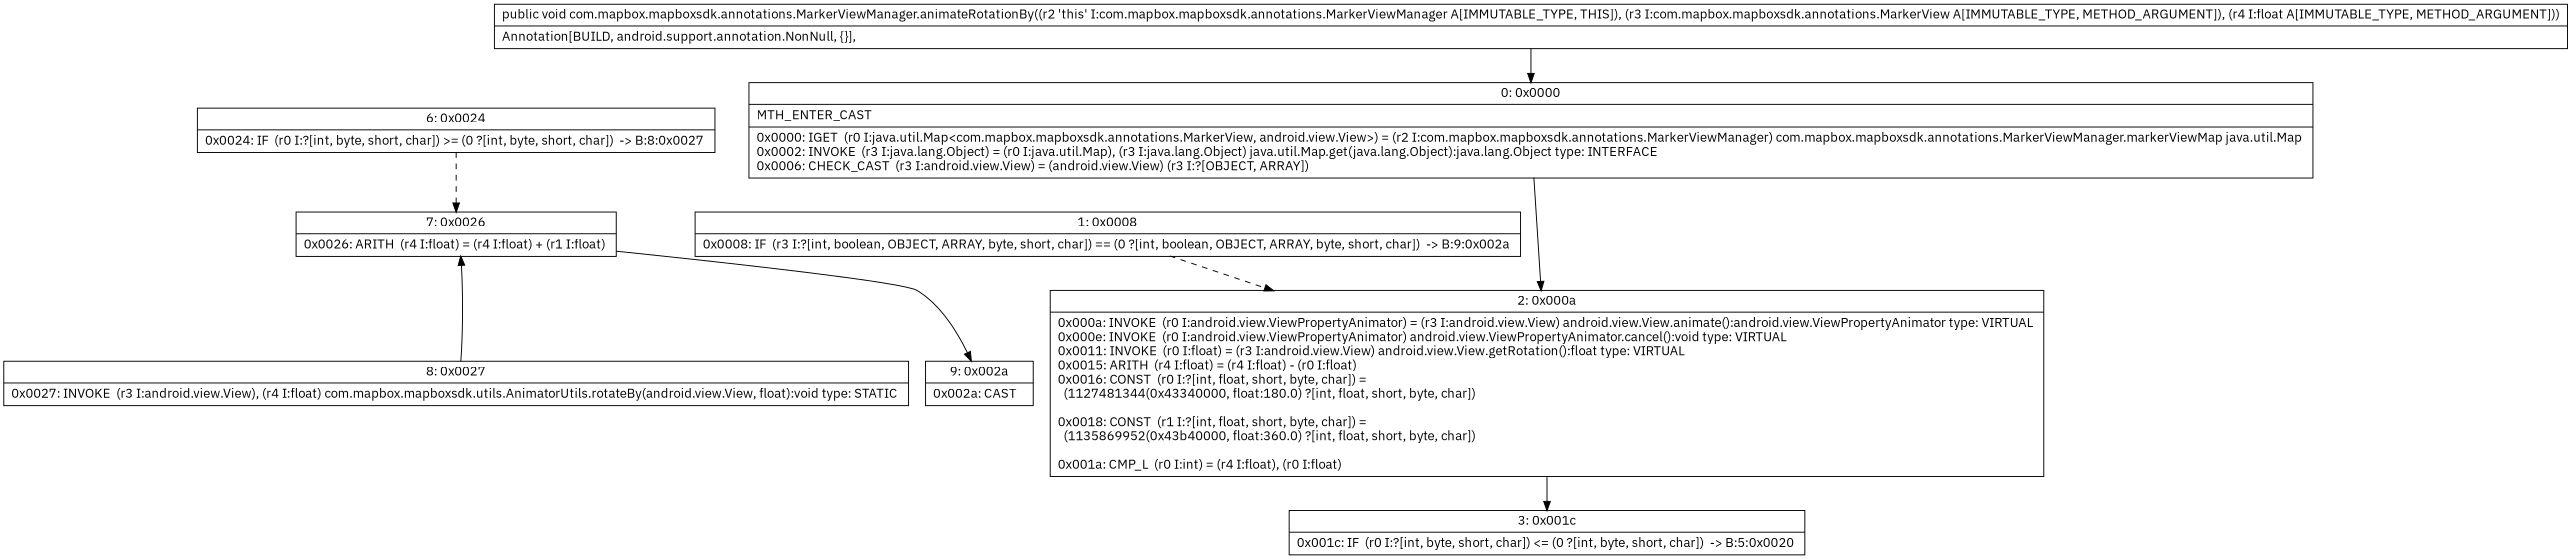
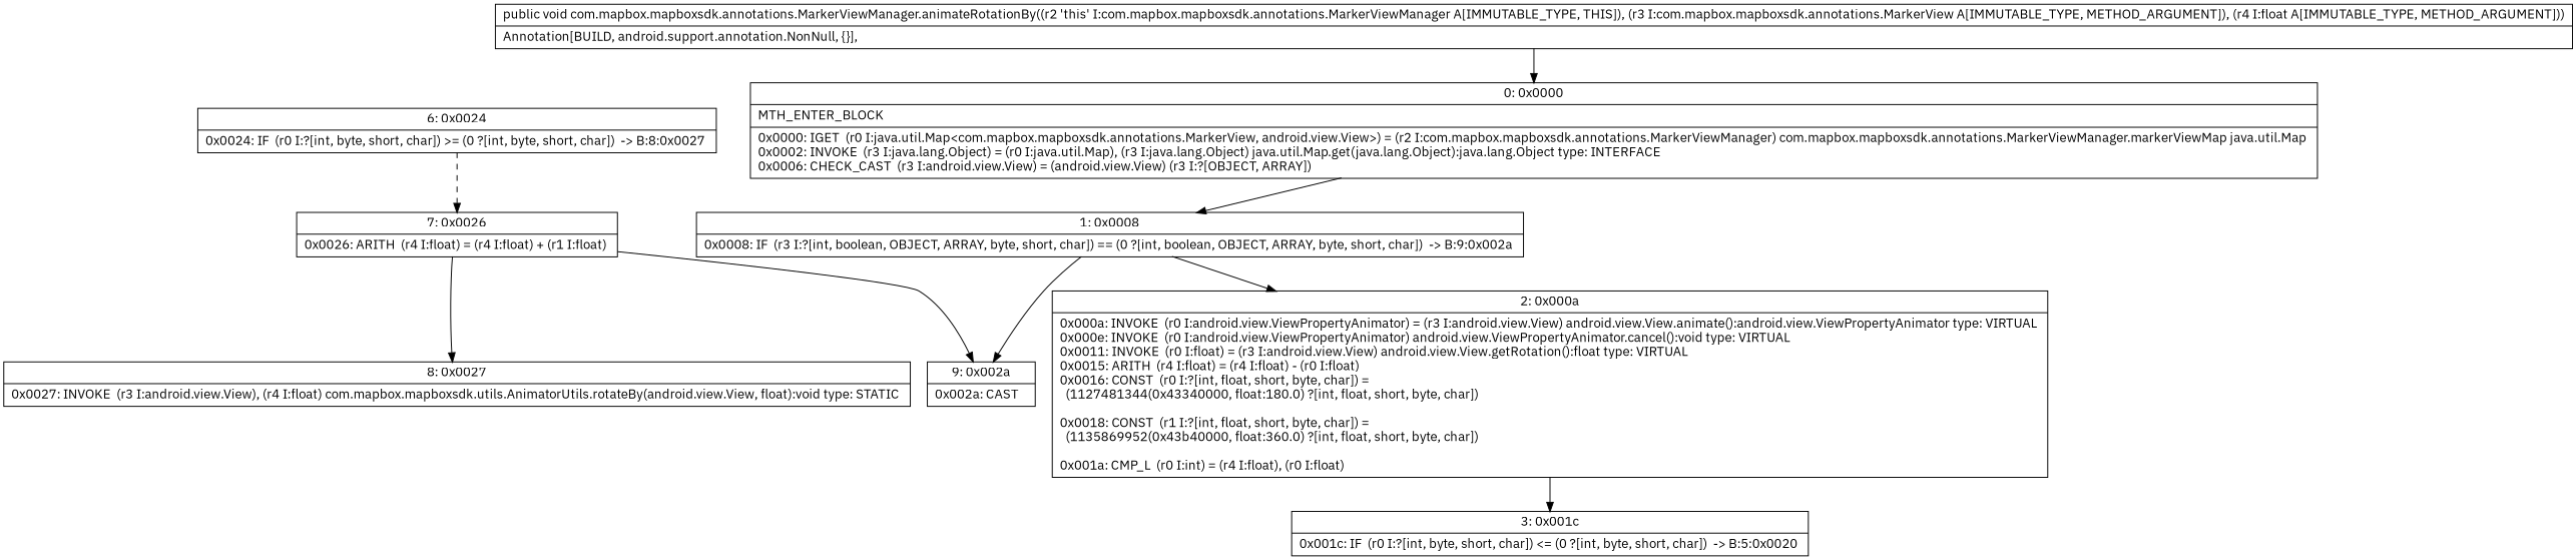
  digraph {
    fontname="IBM Plex Sans"
    node [fontname="IBM Plex Sans" shape=record]
    edge [fontname="IBM Plex Sans"]
-   n1 [label="{0\:\ 0x0000|MTH_ENTER_CAST\l|0x0000: IGET  (r0 I:java.util.Map\<com.mapbox.mapboxsdk.annotations.MarkerView, android.view.View\>) = (r2 I:com.mapbox.mapboxsdk.annotations.MarkerViewManager) com.mapbox.mapboxsdk.annotations.MarkerViewManager.markerViewMap java.util.Map \l0x0002: INVOKE  (r3 I:java.lang.Object) = (r0 I:java.util.Map), (r3 I:java.lang.Object) java.util.Map.get(java.lang.Object):java.lang.Object type: INTERFACE \l0x0006: CHECK_CAST  (r3 I:android.view.View) = (android.view.View) (r3 I:?[OBJECT, ARRAY]) \l}"]
+   n1 [label="{0\:\ 0x0000|MTH_ENTER_BLOCK\l|0x0000: IGET  (r0 I:java.util.Map\<com.mapbox.mapboxsdk.annotations.MarkerView, android.view.View\>) = (r2 I:com.mapbox.mapboxsdk.annotations.MarkerViewManager) com.mapbox.mapboxsdk.annotations.MarkerViewManager.markerViewMap java.util.Map \l0x0002: INVOKE  (r3 I:java.lang.Object) = (r0 I:java.util.Map), (r3 I:java.lang.Object) java.util.Map.get(java.lang.Object):java.lang.Object type: INTERFACE \l0x0006: CHECK_CAST  (r3 I:android.view.View) = (android.view.View) (r3 I:?[OBJECT, ARRAY]) \l}"]
    n2 [label="{1\:\ 0x0008|0x0008: IF  (r3 I:?[int, boolean, OBJECT, ARRAY, byte, short, char]) == (0 ?[int, boolean, OBJECT, ARRAY, byte, short, char])  \-\> B:9:0x002a \l}"]
    n3 [label="{2\:\ 0x000a|0x000a: INVOKE  (r0 I:android.view.ViewPropertyAnimator) = (r3 I:android.view.View) android.view.View.animate():android.view.ViewPropertyAnimator type: VIRTUAL \l0x000e: INVOKE  (r0 I:android.view.ViewPropertyAnimator) android.view.ViewPropertyAnimator.cancel():void type: VIRTUAL \l0x0011: INVOKE  (r0 I:float) = (r3 I:android.view.View) android.view.View.getRotation():float type: VIRTUAL \l0x0015: ARITH  (r4 I:float) = (r4 I:float) \- (r0 I:float) \l0x0016: CONST  (r0 I:?[int, float, short, byte, char]) = \l  (1127481344(0x43340000, float:180.0) ?[int, float, short, byte, char])\l \l0x0018: CONST  (r1 I:?[int, float, short, byte, char]) = \l  (1135869952(0x43b40000, float:360.0) ?[int, float, short, byte, char])\l \l0x001a: CMP_L  (r0 I:int) = (r4 I:float), (r0 I:float) \l}"]
    n4 [label="{9\:\ 0x002a|0x002a: CAST   \l}"]
    n5 [label="{3\:\ 0x001c|0x001c: IF  (r0 I:?[int, byte, short, char]) \<= (0 ?[int, byte, short, char])  \-\> B:5:0x0020 \l}"]
    n6 [label="{8\:\ 0x0027|0x0027: INVOKE  (r3 I:android.view.View), (r4 I:float) com.mapbox.mapboxsdk.utils.AnimatorUtils.rotateBy(android.view.View, float):void type: STATIC \l}"]
    n7 [label="{6\:\ 0x0024|0x0024: IF  (r0 I:?[int, byte, short, char]) \>= (0 ?[int, byte, short, char])  \-\> B:8:0x0027 \l}"]
    n8 [label="{7\:\ 0x0026|0x0026: ARITH  (r4 I:float) = (r4 I:float) + (r1 I:float) \l}"]
    n9 [label="{public void com.mapbox.mapboxsdk.annotations.MarkerViewManager.animateRotationBy((r2 'this' I:com.mapbox.mapboxsdk.annotations.MarkerViewManager A[IMMUTABLE_TYPE, THIS]), (r3 I:com.mapbox.mapboxsdk.annotations.MarkerView A[IMMUTABLE_TYPE, METHOD_ARGUMENT]), (r4 I:float A[IMMUTABLE_TYPE, METHOD_ARGUMENT]))  | Annotation[BUILD, android.support.annotation.NonNull, \{\}], \l}"]
-   n1 -> n3
-   n2 -> n3 [style=dashed]
+   n1 -> n2
+   n2 -> n3 [style=solid]
+   n2 -> n4
    n3 -> n5
    n7 -> n8 [style=dashed]
    n8 -> n4
-   n6 -> n8
+   n8 -> n6
    n9 -> n1
  }
